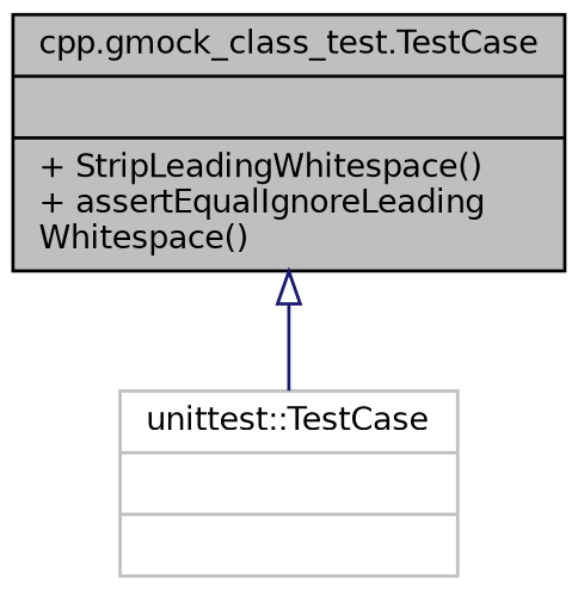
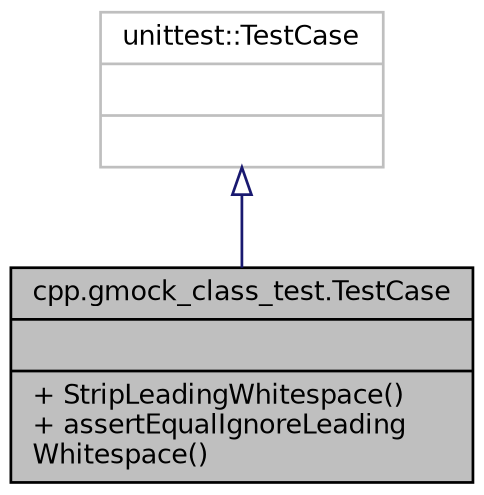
  digraph {
    node [fontname=Helvetica fontsize=10 shape=record style=filled]
    n1 [color=black fillcolor=grey75 fontcolor=black height=0.2 label="{cpp.gmock_class_test.TestCase\n||+ StripLeadingWhitespace()\l+ assertEqualIgnoreLeading\lWhitespace()\l}" width=0.4]
    n2 [color=grey75 fillcolor=white height=0.2 label="{unittest::TestCase\n||}" width=0.4]
-   n1 -> n2 [arrowtail=onormal color=midnightblue dir=back fontname=Helvetica fontsize=10 labelfontname=Helvetica labelfontsize=10 style=solid]
+   n2 -> n1 [arrowtail=onormal color=midnightblue dir=back fontname=Helvetica fontsize=10 labelfontname=Helvetica labelfontsize=10 style=solid]
  }
